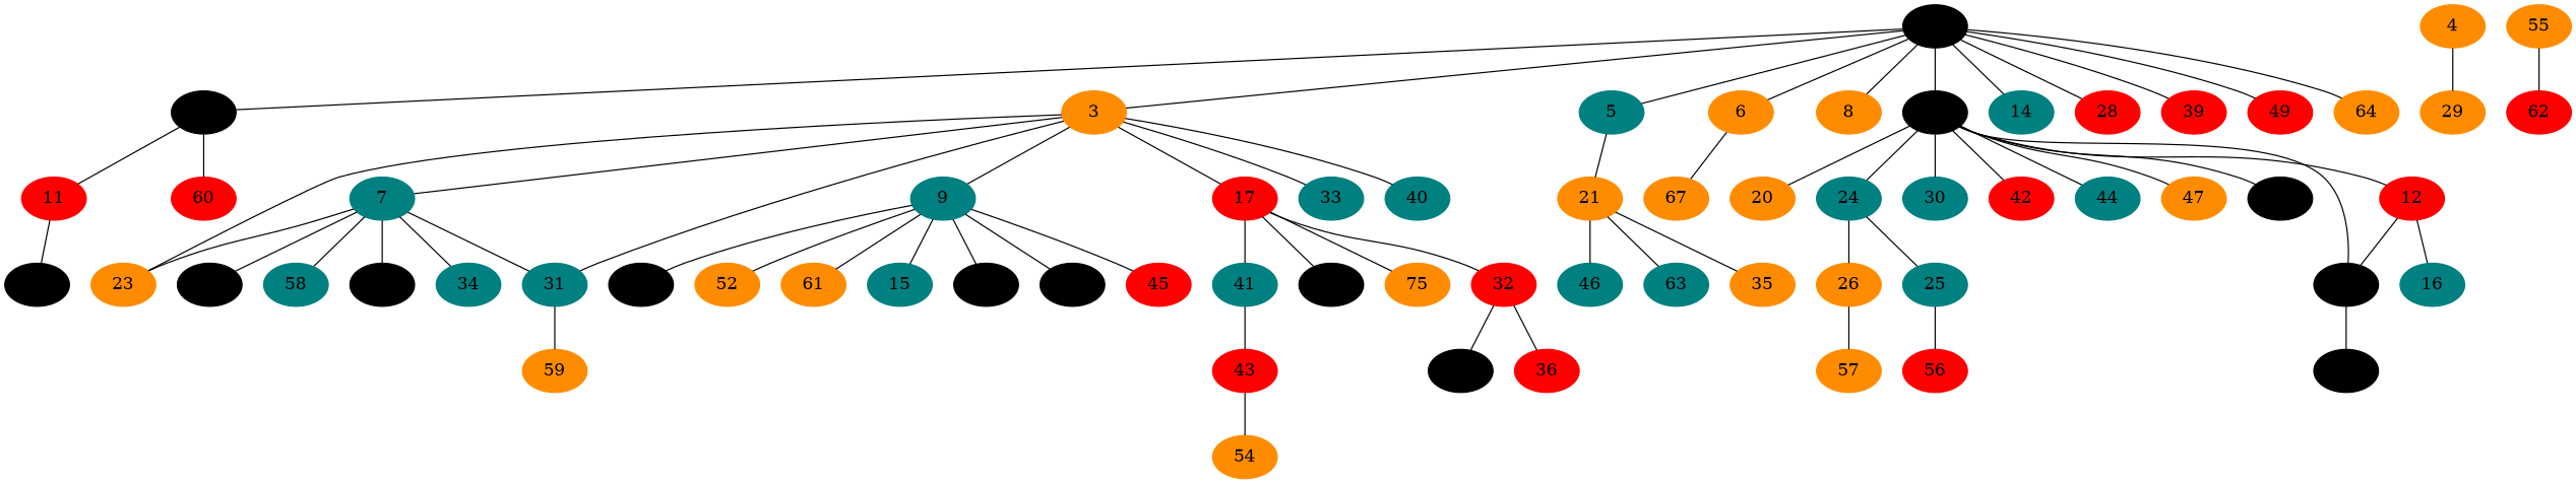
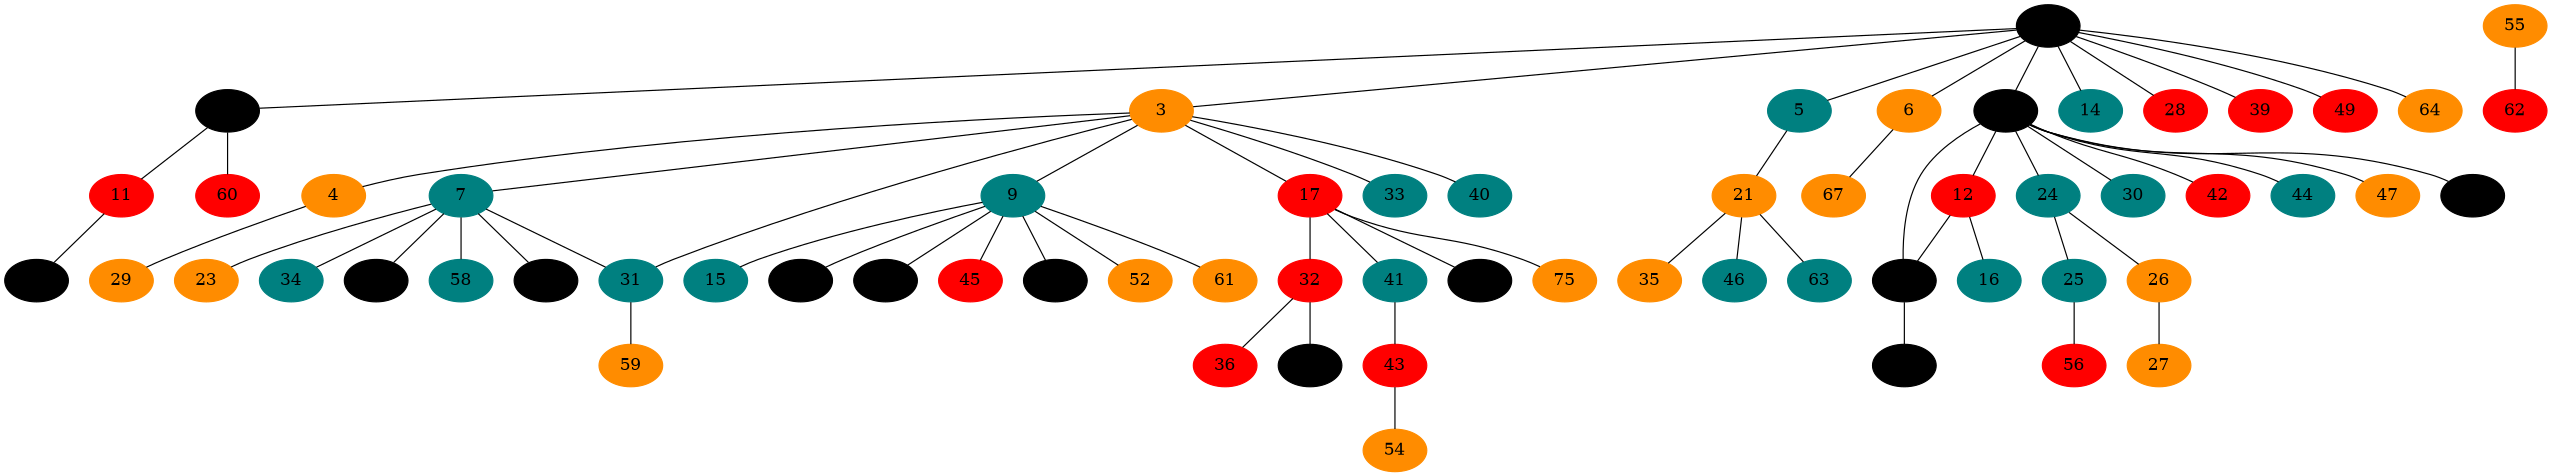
  graph {
    node [color=darkorange style=filled]
    1 [color=black]
    2 [color=black]
    3
    5 [color=teal]
    6
-   8
    10 [color=black]
    14 [color=teal]
    28 [color=red]
    39 [color=red]
    49 [color=red]
    64
    11 [color=red]
    60 [color=red]
    4
    7 [color=teal]
    9 [color=teal]
    17 [color=red]
    31 [color=teal]
    33 [color=teal]
    40 [color=teal]
    21
    n23 [label=67]
    12 [color=red]
    13 [color=black]
-   20
    24 [color=teal]
    30 [color=teal]
    42 [color=red]
    44 [color=teal]
    47
    53 [color=black]
    38 [color=black]
    29
    23
    34 [color=teal]
    37 [color=black]
    58 [color=teal]
    66 [color=black]
    15 [color=teal]
    19 [color=black]
    22 [color=black]
    45 [color=red]
    51 [color=black]
    52
    61
    32 [color=red]
    41 [color=teal]
    50 [color=black]
    n50 [label=75]
    59
    62 [color=red]
    55
    35
    46 [color=teal]
    63 [color=teal]
    16 [color=teal]
    18 [color=black]
    25 [color=teal]
    26
    36 [color=red]
    48 [color=black]
    43 [color=red]
    56 [color=red]
-   27 [label=57]
+   27
    54
    1 -- 2
    1 -- 3
    1 -- 5
    1 -- 6
-   1 -- 8
    1 -- 10
    1 -- 14
    1 -- 28
    1 -- 39
    1 -- 49
    1 -- 64
    2 -- 11
    2 -- 60
-   3 -- 23
+   3 -- 4
    3 -- 7
    3 -- 9
    3 -- 17
    3 -- 31
    3 -- 33
    3 -- 40
    5 -- 21
    6 -- n23
    10 -- 12
    10 -- 13
-   10 -- 20
    10 -- 24
    10 -- 30
    10 -- 42
    10 -- 44
    10 -- 47
    10 -- 53
    11 -- 38
    4 -- 29
    7 -- 31
    7 -- 23
    7 -- 34
    7 -- 37
    7 -- 58
    7 -- 66
    9 -- 15
    9 -- 19
    9 -- 22
    9 -- 45
    9 -- 51
    9 -- 52
    9 -- 61
    17 -- 32
    17 -- 41
    17 -- 50
    17 -- n50
    31 -- 59
    21 -- 35
    21 -- 46
    21 -- 63
    12 -- 13
    12 -- 16
    13 -- 18
    24 -- 25
    24 -- 26
    32 -- 36
    32 -- 48
    41 -- 43
    55 -- 62
    25 -- 56
    26 -- 27
    43 -- 54
  }
